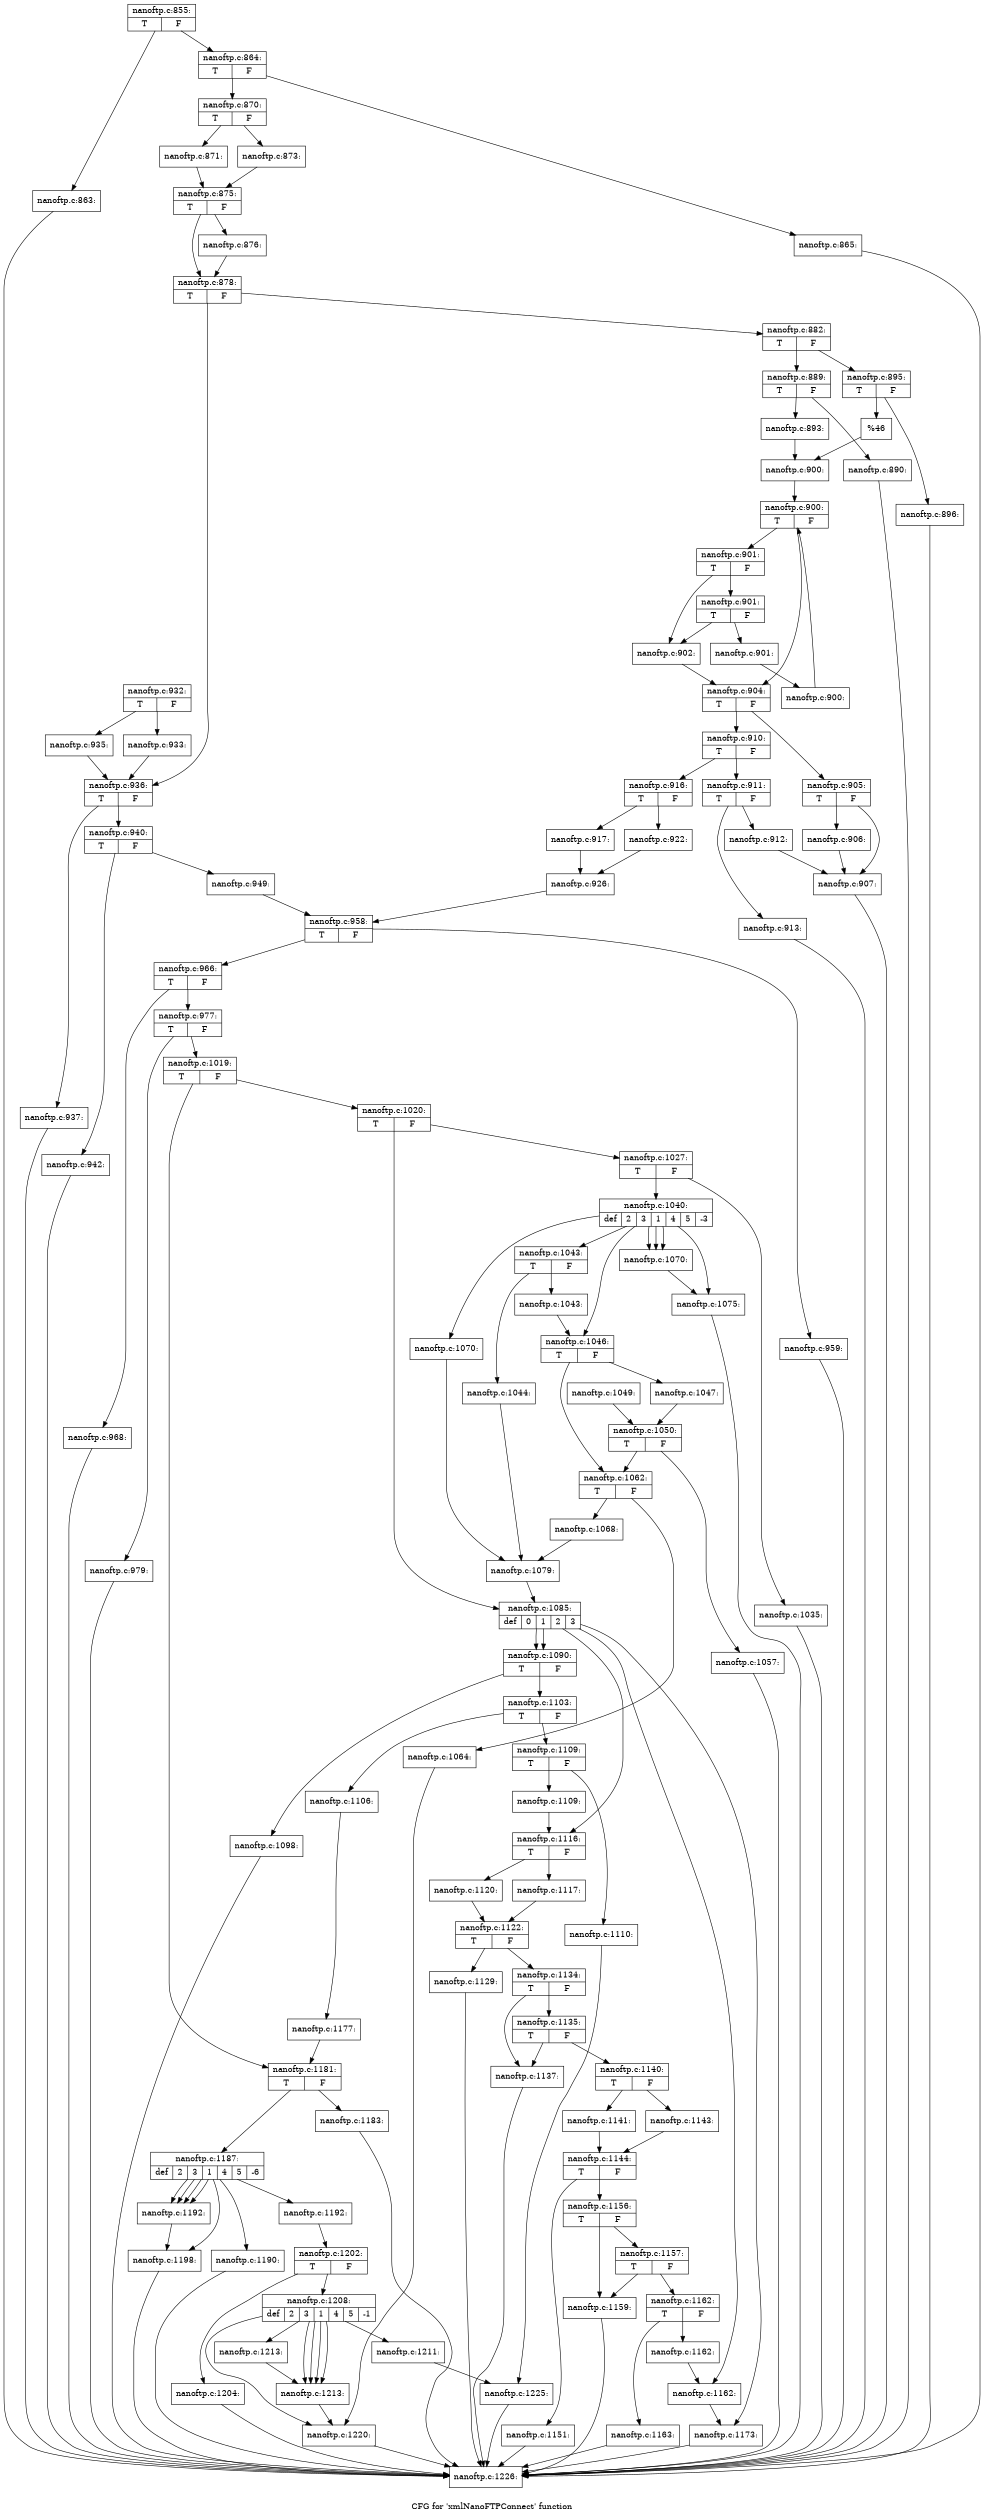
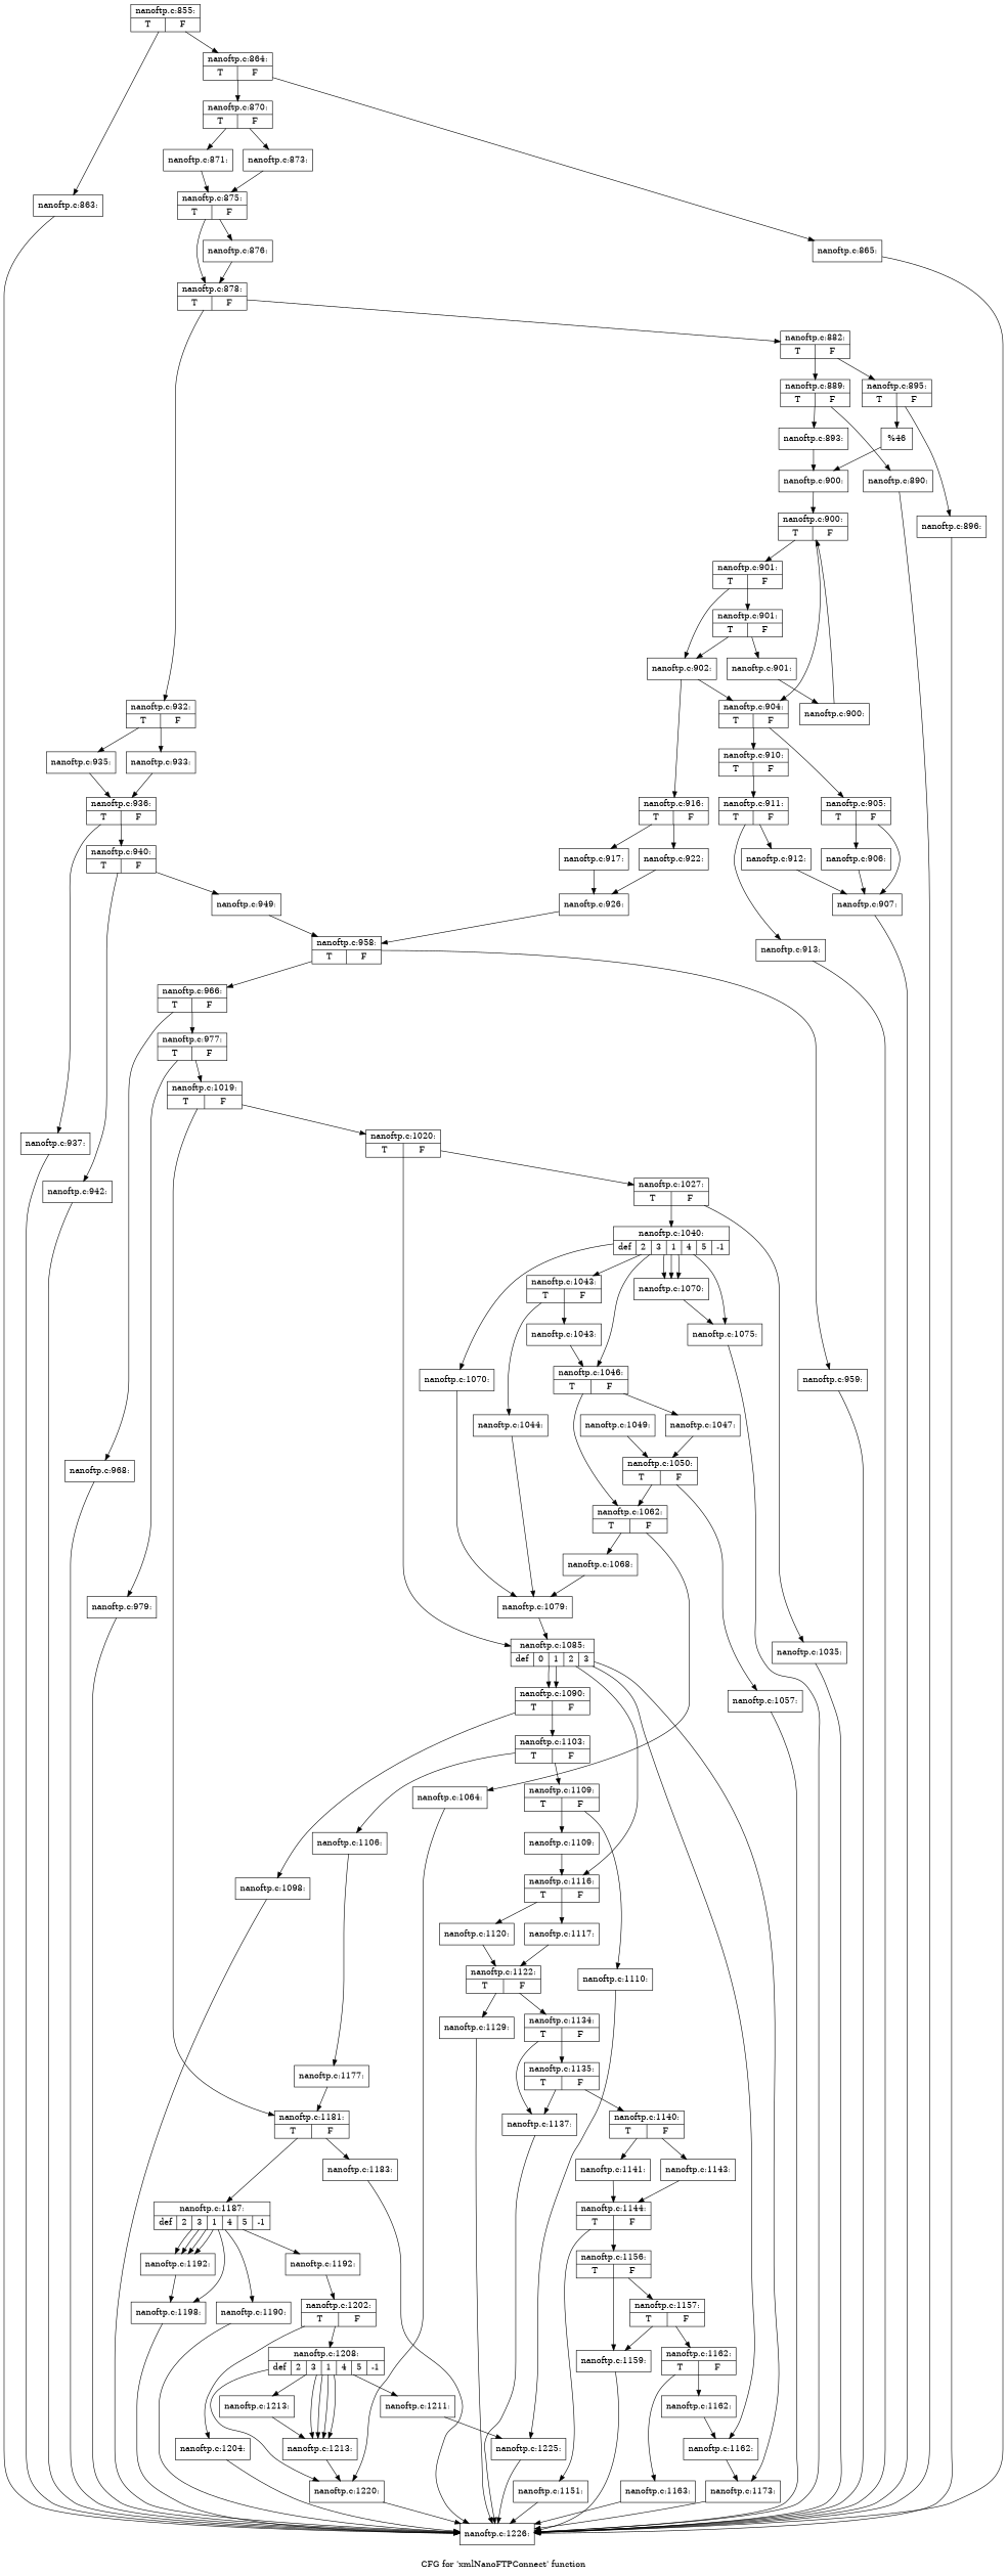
  digraph {
    label="CFG for 'xmlNanoFTPConnect' function"
    node [shape=record]
    n1 [label="{nanoftp.c:855:|{<s0>T|<s1>F}}"]
    n2 [label="{nanoftp.c:863:}"]
    n3 [label="{nanoftp.c:864:|{<s0>T|<s1>F}}"]
    n4 [label="{nanoftp.c:1226:}"]
    n5 [label="{nanoftp.c:865:}"]
    n6 [label="{nanoftp.c:870:|{<s0>T|<s1>F}}"]
    n7 [label="{nanoftp.c:871:}"]
    n8 [label="{nanoftp.c:873:}"]
    n9 [label="{nanoftp.c:875:|{<s0>T|<s1>F}}"]
    n10 [label="{nanoftp.c:876:}"]
    n11 [label="{nanoftp.c:878:|{<s0>T|<s1>F}}"]
    n12 [label="{nanoftp.c:882:|{<s0>T|<s1>F}}"]
    n13 [label="{nanoftp.c:932:|{<s0>T|<s1>F}}"]
    n14 [label="{nanoftp.c:889:|{<s0>T|<s1>F}}"]
    n15 [label="{nanoftp.c:895:|{<s0>T|<s1>F}}"]
    n16 [label="{nanoftp.c:933:}"]
    n17 [label="{nanoftp.c:935:}"]
    n18 [label="{nanoftp.c:890:}"]
    n19 [label="{nanoftp.c:893:}"]
    n20 [label="{nanoftp.c:896:}"]
    n21 [label="{%46}"]
    n22 [label="{nanoftp.c:936:|{<s0>T|<s1>F}}"]
    n23 [label="{nanoftp.c:900:}"]
    n24 [label="{nanoftp.c:900:|{<s0>T|<s1>F}}"]
    n25 [label="{nanoftp.c:901:|{<s0>T|<s1>F}}"]
    n26 [label="{nanoftp.c:904:|{<s0>T|<s1>F}}"]
    n27 [label="{nanoftp.c:902:}"]
    n28 [label="{nanoftp.c:901:|{<s0>T|<s1>F}}"]
    n29 [label="{nanoftp.c:910:|{<s0>T|<s1>F}}"]
    n30 [label="{nanoftp.c:905:|{<s0>T|<s1>F}}"]
    n31 [label="{nanoftp.c:901:}"]
    n32 [label="{nanoftp.c:911:|{<s0>T|<s1>F}}"]
    n33 [label="{nanoftp.c:916:|{<s0>T|<s1>F}}"]
    n34 [label="{nanoftp.c:906:}"]
    n35 [label="{nanoftp.c:907:}"]
    n36 [label="{nanoftp.c:900:}"]
    n37 [label="{nanoftp.c:912:}"]
    n38 [label="{nanoftp.c:913:}"]
    n39 [label="{nanoftp.c:917:}"]
    n40 [label="{nanoftp.c:922:}"]
    n41 [label="{nanoftp.c:926:}"]
    n42 [label="{nanoftp.c:958:|{<s0>T|<s1>F}}"]
    n43 [label="{nanoftp.c:959:}"]
    n44 [label="{nanoftp.c:966:|{<s0>T|<s1>F}}"]
    n45 [label="{nanoftp.c:968:}"]
    n46 [label="{nanoftp.c:977:|{<s0>T|<s1>F}}"]
    n47 [label="{nanoftp.c:937:}"]
    n48 [label="{nanoftp.c:940:|{<s0>T|<s1>F}}"]
    n49 [label="{nanoftp.c:942:}"]
    n50 [label="{nanoftp.c:949:}"]
    n51 [label="{nanoftp.c:979:}"]
    n52 [label="{nanoftp.c:1019:|{<s0>T|<s1>F}}"]
    n53 [label="{nanoftp.c:1020:|{<s0>T|<s1>F}}"]
    n54 [label="{nanoftp.c:1181:|{<s0>T|<s1>F}}"]
    n55 [label="{nanoftp.c:1027:|{<s0>T|<s1>F}}"]
    n56 [label="{nanoftp.c:1085:|{<s0>def|<s1>0|<s2>1|<s3>2|<s4>3}}"]
    n57 [label="{nanoftp.c:1183:}"]
-   n58 [label="{nanoftp.c:1187:|{<s0>def|<s1>2|<s2>3|<s3>1|<s4>4|<s5>5|<s6>-6}}"]
+   n58 [label="{nanoftp.c:1187:|{<s0>def|<s1>2|<s2>3|<s3>1|<s4>4|<s5>5|<s6>-1}}"]
    n59 [label="{nanoftp.c:1035:}"]
-   n60 [label="{nanoftp.c:1040:|{<s0>def|<s1>2|<s2>3|<s3>1|<s4>4|<s5>5|<s6>-3}}"]
+   n60 [label="{nanoftp.c:1040:|{<s0>def|<s1>2|<s2>3|<s3>1|<s4>4|<s5>5|<s6>-1}}"]
    n61 [label="{nanoftp.c:1173:}"]
    n62 [label="{nanoftp.c:1090:|{<s0>T|<s1>F}}"]
    n63 [label="{nanoftp.c:1116:|{<s0>T|<s1>F}}"]
    n64 [label="{nanoftp.c:1162:}"]
    n65 [label="{nanoftp.c:1198:}"]
    n66 [label="{nanoftp.c:1190:}"]
    n67 [label="{nanoftp.c:1192:}"]
    n68 [label="{nanoftp.c:1192:}"]
    n69 [label="{nanoftp.c:1075:}"]
    n70 [label="{nanoftp.c:1043:|{<s0>T|<s1>F}}"]
    n71 [label="{nanoftp.c:1046:|{<s0>T|<s1>F}}"]
    n72 [label="{nanoftp.c:1070:}"]
    n73 [label="{nanoftp.c:1070:}"]
    n74 [label="{nanoftp.c:1098:}"]
    n75 [label="{nanoftp.c:1103:|{<s0>T|<s1>F}}"]
    n76 [label="{nanoftp.c:1117:}"]
    n77 [label="{nanoftp.c:1120:}"]
    n78 [label="{nanoftp.c:1044:}"]
    n79 [label="{nanoftp.c:1043:}"]
    n80 [label="{nanoftp.c:1047:}"]
    n81 [label="{nanoftp.c:1062:|{<s0>T|<s1>F}}"]
    n82 [label="{nanoftp.c:1079:}"]
    n83 [label="{nanoftp.c:1050:|{<s0>T|<s1>F}}"]
    n84 [label="{nanoftp.c:1049:}"]
    n85 [label="{nanoftp.c:1057:}"]
    n86 [label="{nanoftp.c:1064:}"]
    n87 [label="{nanoftp.c:1068:}"]
    n88 [label="{nanoftp.c:1220:}"]
    n89 [label="{nanoftp.c:1106:}"]
    n90 [label="{nanoftp.c:1109:|{<s0>T|<s1>F}}"]
    n91 [label="{nanoftp.c:1122:|{<s0>T|<s1>F}}"]
    n92 [label="{nanoftp.c:1177:}"]
    n93 [label="{nanoftp.c:1110:}"]
    n94 [label="{nanoftp.c:1109:}"]
    n95 [label="{nanoftp.c:1225:}"]
    n96 [label="{nanoftp.c:1129:}"]
    n97 [label="{nanoftp.c:1134:|{<s0>T|<s1>F}}"]
    n98 [label="{nanoftp.c:1137:}"]
    n99 [label="{nanoftp.c:1135:|{<s0>T|<s1>F}}"]
    n100 [label="{nanoftp.c:1140:|{<s0>T|<s1>F}}"]
    n101 [label="{nanoftp.c:1141:}"]
    n102 [label="{nanoftp.c:1143:}"]
    n103 [label="{nanoftp.c:1144:|{<s0>T|<s1>F}}"]
    n104 [label="{nanoftp.c:1151:}"]
    n105 [label="{nanoftp.c:1156:|{<s0>T|<s1>F}}"]
    n106 [label="{nanoftp.c:1159:}"]
    n107 [label="{nanoftp.c:1157:|{<s0>T|<s1>F}}"]
    n108 [label="{nanoftp.c:1162:|{<s0>T|<s1>F}}"]
    n109 [label="{nanoftp.c:1163:}"]
    n110 [label="{nanoftp.c:1162:}"]
    n111 [label="{nanoftp.c:1202:|{<s0>T|<s1>F}}"]
    n112 [label="{nanoftp.c:1204:}"]
    n113 [label="{nanoftp.c:1208:|{<s0>def|<s1>2|<s2>3|<s3>1|<s4>4|<s5>5|<s6>-1}}"]
    n114 [label="{nanoftp.c:1211:}"]
    n115 [label="{nanoftp.c:1213:}"]
    n116 [label="{nanoftp.c:1213:}"]
    n1 -> n2
    n1 -> n3
    n2 -> n4
    n3 -> n5
    n3 -> n6
    n5 -> n4
    n6 -> n7
    n6 -> n8
    n7 -> n9
    n8 -> n9
    n9 -> n10
    n9 -> n11
    n10 -> n11
    n11 -> n12
-   n11 -> n22
+   n11 -> n13
    n12 -> n14
    n12 -> n15
    n13 -> n16
    n13 -> n17
    n14 -> n18
    n14 -> n19
    n15 -> n20
    n15 -> n21
    n16 -> n22
    n17 -> n22
    n18 -> n4
    n19 -> n23
    n20 -> n4
    n21 -> n23
    n22 -> n47
    n22 -> n48
    n23 -> n24
    n24 -> n25
    n24 -> n26
    n25 -> n27
    n25 -> n28
    n26 -> n29
    n26 -> n30
    n27 -> n26
    n28 -> n27
    n28 -> n31
    n29 -> n32
-   n29 -> n33
+   n27 -> n33
    n30 -> n34
    n30 -> n35
    n31 -> n36
    n32 -> n37
    n32 -> n38
    n33 -> n39
    n33 -> n40
    n34 -> n35
    n35 -> n4
    n36 -> n24
    n37 -> n35
    n38 -> n4
    n39 -> n41
    n40 -> n41
    n41 -> n42
    n42 -> n43
    n42 -> n44
    n43 -> n4
    n44 -> n45
    n44 -> n46
    n45 -> n4
    n46 -> n51
    n46 -> n52
    n47 -> n4
    n48 -> n49
    n48 -> n50
    n49 -> n4
    n50 -> n42
    n51 -> n4
    n52 -> n53
    n52 -> n54
    n53 -> n55
    n53 -> n56
    n54 -> n57
    n54 -> n58
    n55 -> n59
    n55 -> n60
    n56 -> n61
    n56 -> n62
    n56 -> n62
    n56 -> n63
    n56 -> n64
    n57 -> n4
    n58 -> n65
    n58 -> n66
    n58 -> n67
    n58 -> n68
    n58 -> n68
    n58 -> n68
    n58 -> n68
    n59 -> n4
    n60 -> n69
    n60 -> n70
    n60 -> n71
    n60 -> n72
    n60 -> n73
    n60 -> n73
    n60 -> n73
    n61 -> n4
    n62 -> n74
    n62 -> n75
    n63 -> n76
    n63 -> n77
    n64 -> n61
    n65 -> n4
    n66 -> n4
    n67 -> n111
    n68 -> n65
    n69 -> n4
    n70 -> n78
    n70 -> n79
    n71 -> n80
    n71 -> n81
    n72 -> n82
    n73 -> n69
    n74 -> n4
    n75 -> n89
    n75 -> n90
    n76 -> n91
    n77 -> n91
    n78 -> n82
    n79 -> n71
    n80 -> n83
    n81 -> n86
    n81 -> n87
    n82 -> n56
    n83 -> n81
    n83 -> n85
    n84 -> n83
    n85 -> n4
    n86 -> n88
    n87 -> n82
    n88 -> n4
    n89 -> n92
    n90 -> n93
    n90 -> n94
    n91 -> n96
    n91 -> n97
    n92 -> n54
    n93 -> n95
    n94 -> n63
    n95 -> n4
    n96 -> n4
    n97 -> n98
    n97 -> n99
    n98 -> n4
    n99 -> n98
    n99 -> n100
    n100 -> n101
    n100 -> n102
    n101 -> n103
    n102 -> n103
    n103 -> n104
    n103 -> n105
    n104 -> n4
    n105 -> n106
    n105 -> n107
    n106 -> n4
    n107 -> n106
    n107 -> n108
    n108 -> n109
    n108 -> n110
    n109 -> n4
    n110 -> n64
    n111 -> n112
    n111 -> n113
    n112 -> n4
    n113 -> n88
    n113 -> n114
    n113 -> n115
    n113 -> n116
    n113 -> n116
    n113 -> n116
    n113 -> n116
    n114 -> n95
    n115 -> n116
    n116 -> n88
  }
